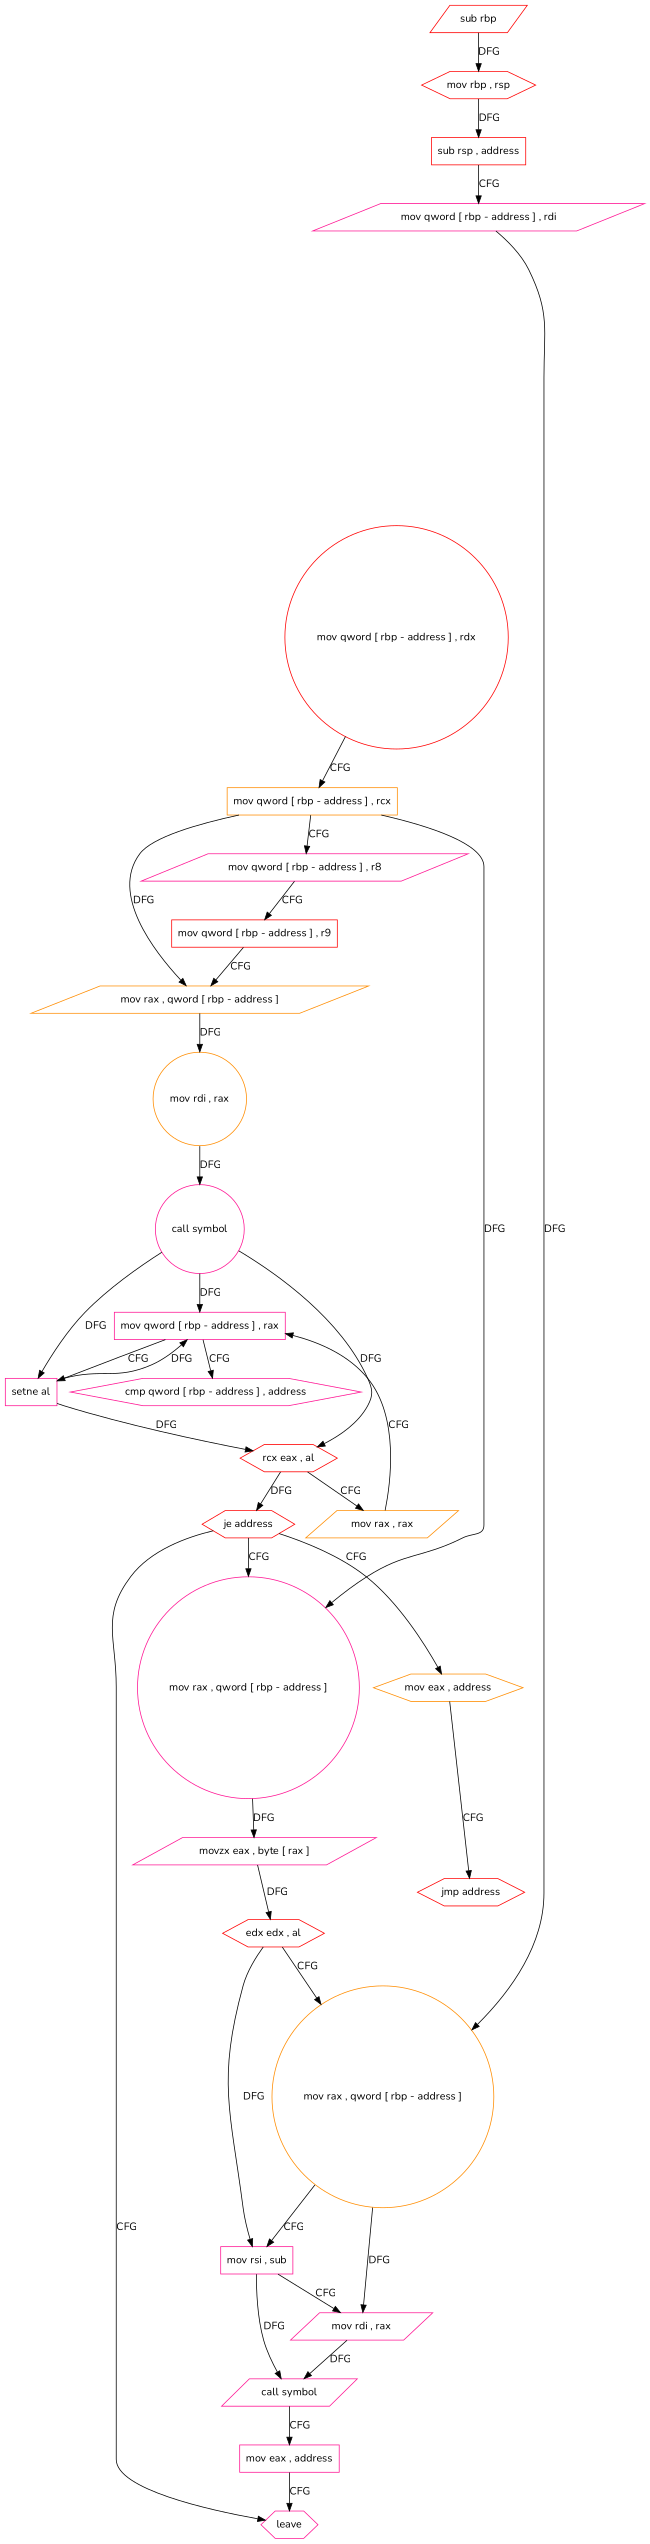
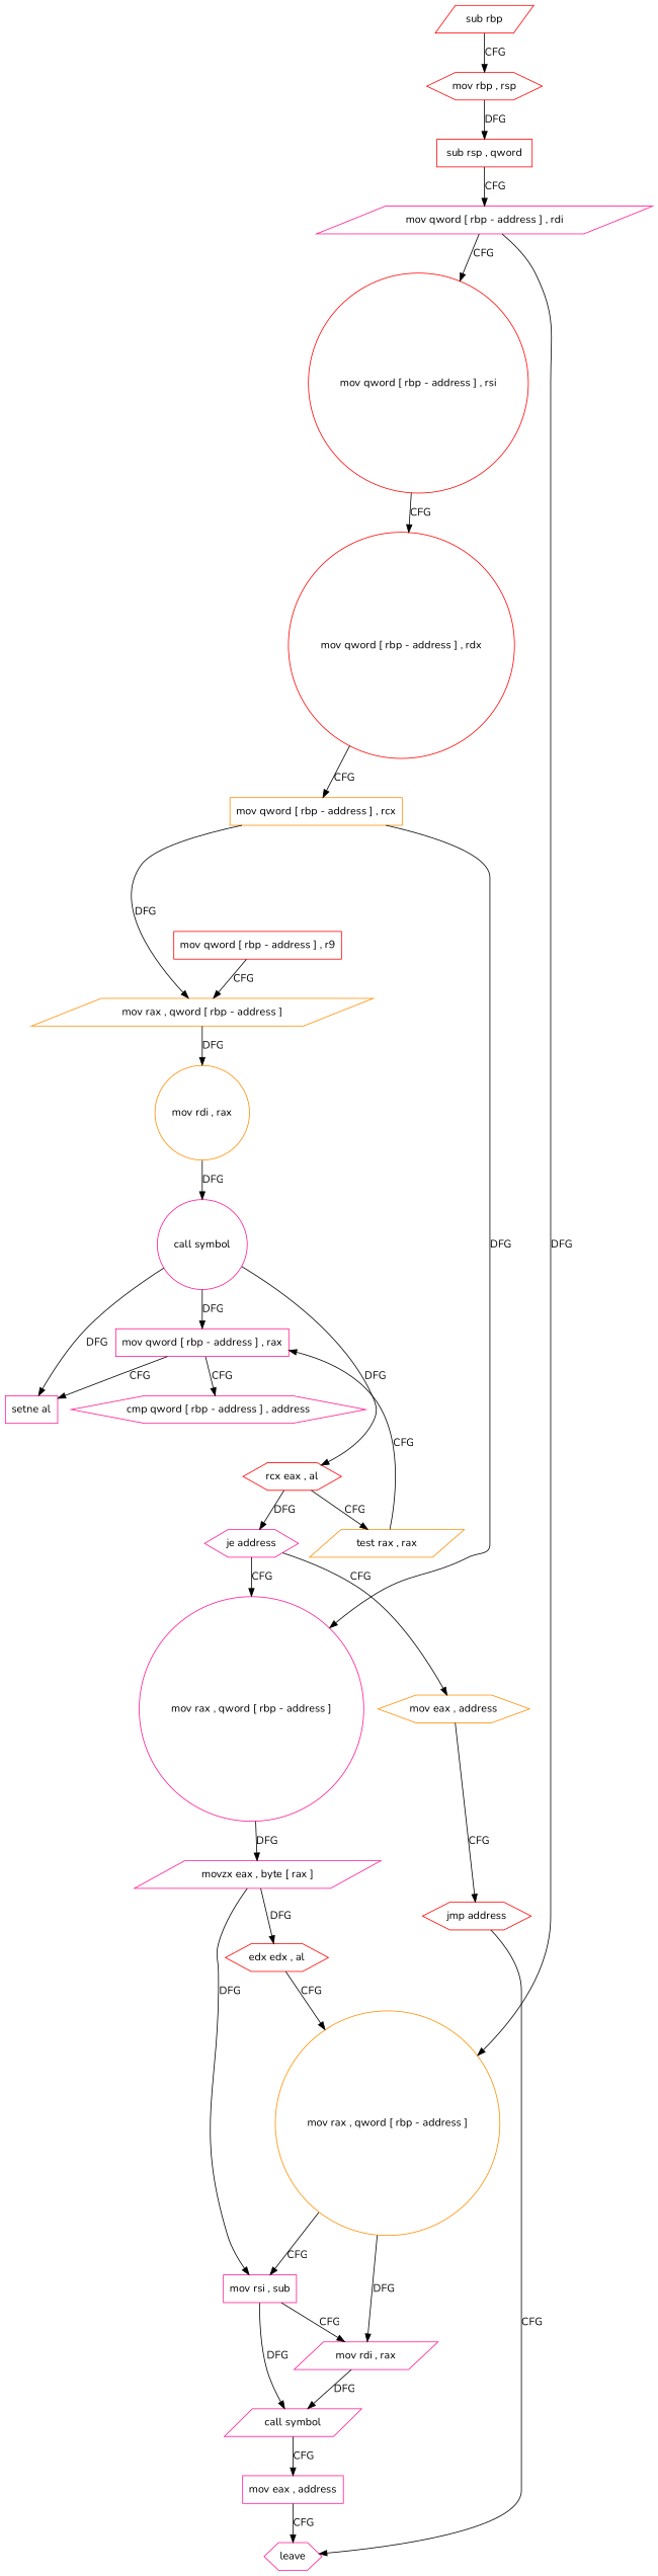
  digraph {
    fontname=Nunito
    node [color=deeppink fontname=Nunito shape=parallelogram]
    edge [fontname=Nunito]
    n1 [color=red label="sub rbp"]
    n2 [color=red label="mov rbp , rsp" shape=hexagon]
-   n3 [color=red label="sub rsp , address" shape=box]
+   n3 [color=red label="sub rsp , qword" shape=box]
    n4 [label="mov qword [ rbp - address ] , rdi"]
+   n5 [color=red label="mov qword [ rbp - address ] , rsi" shape=circle]
    n6 [color=darkorange label="mov rax , qword [ rbp - address ]" shape=circle]
    n7 [color=red label="mov qword [ rbp - address ] , rdx" shape=circle]
    n8 [label="mov rsi , sub" shape=box]
    n9 [label="mov rdi , rax"]
    n10 [color=darkorange label="mov qword [ rbp - address ] , rcx" shape=box]
-   n11 [label="mov qword [ rbp - address ] , r8"]
    n12 [color=darkorange label="mov rax , qword [ rbp - address ]"]
    n13 [label="mov rax , qword [ rbp - address ]" shape=circle]
    n14 [color=red label="mov qword [ rbp - address ] , r9" shape=box]
    n15 [color=darkorange label="mov rdi , rax" shape=circle]
    n16 [label="movzx eax , byte [ rax ]"]
    n17 [label="call symbol" shape=circle]
    n18 [label="mov qword [ rbp - address ] , rax" shape=box]
    n19 [label="setne al" shape=box]
    n20 [color=red label="rcx eax , al" shape=hexagon]
    n21 [label="cmp qword [ rbp - address ] , address" shape=hexagon]
-   n22 [color=darkorange label="mov rax , rax"]
-   n23 [color=red label="je address" shape=hexagon]
+   n22 [color=darkorange label="test rax , rax"]
+   n23 [label="je address" shape=hexagon]
    n24 [color=darkorange label="mov eax , address" shape=hexagon]
    n25 [color=red label="jmp address" shape=hexagon]
    n26 [color=red label="edx edx , al" shape=hexagon]
    n27 [label=leave shape=hexagon]
    n28 [label="call symbol"]
    n29 [label="mov eax , address" shape=box]
-   n1 -> n2 [label=DFG]
+   n1 -> n2 [label=CFG]
    n2 -> n3 [label=DFG]
    n3 -> n4 [label=CFG]
+   n4 -> n5 [label=CFG]
    n4 -> n6 [label=DFG]
+   n5 -> n7 [label=CFG]
    n6 -> n8 [label=CFG]
    n6 -> n9 [label=DFG]
    n7 -> n10 [label=CFG]
    n8 -> n9 [label=CFG]
    n8 -> n28 [label=DFG]
    n9 -> n28 [label=DFG]
-   n10 -> n11 [label=CFG]
    n10 -> n12 [label=DFG]
    n10 -> n13 [label=DFG]
-   n11 -> n14 [label=CFG]
    n12 -> n15 [label=DFG]
    n13 -> n16 [label=DFG]
    n14 -> n12 [label=CFG]
    n15 -> n17 [label=DFG]
    n16 -> n26 [label=DFG]
    n17 -> n18 [label=DFG]
    n17 -> n19 [label=DFG]
    n17 -> n20 [label=DFG]
    n18 -> n19 [label=CFG]
    n18 -> n21 [label=CFG]
-   n19 -> n18 [label=DFG]
-   n19 -> n20 [label=DFG]
    n20 -> n22 [label=CFG]
    n20 -> n23 [label=DFG]
    n22 -> n18 [label=CFG]
    n23 -> n13 [label=CFG]
    n23 -> n24 [label=CFG]
    n24 -> n25 [label=CFG]
-   n23 -> n27 [label=CFG]
+   n25 -> n27 [label=CFG]
    n26 -> n6 [label=CFG]
-   n26 -> n8 [label=DFG]
+   n16 -> n8 [label=DFG]
    n28 -> n29 [label=CFG]
    n29 -> n27 [label=CFG]
  }
